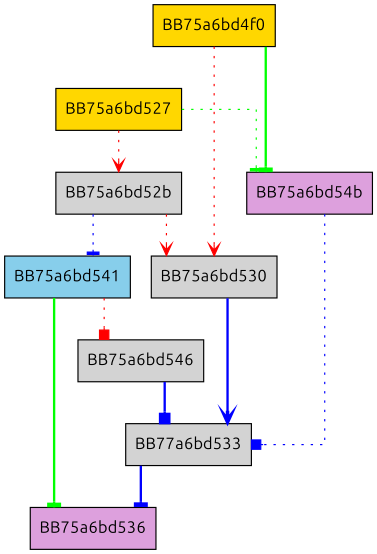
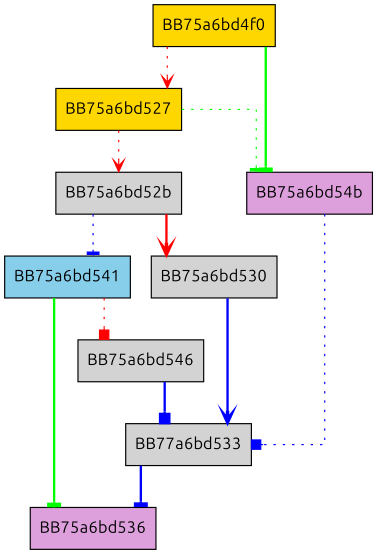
  digraph {
    fontname=Ubuntu
    splines=ortho
    node [fillcolor=lightgrey fontname=Ubuntu shape=box style=filled]
    edge [arrowhead=tee color=blue fontname=Ubuntu style=dotted]
    BB75a6bd4f0 [fillcolor=gold]
    BB75a6bd527 [fillcolor=gold]
    BB75a6bd54b [fillcolor=plum]
    BB75a6bd536 [fillcolor=plum]
    BB75a6bd52b
    n6 [label=BB77a6bd533]
    BB75a6bd541 [fillcolor=skyblue]
    BB75a6bd530
    BB75a6bd546
-   BB75a6bd4f0 -> BB75a6bd530 [arrowhead=vee color=red]
+   BB75a6bd4f0 -> BB75a6bd527 [arrowhead=vee color=red]
    BB75a6bd4f0 -> BB75a6bd54b [color=green style=bold]
    BB75a6bd527 -> BB75a6bd54b [color=green]
    BB75a6bd527 -> BB75a6bd52b [arrowhead=vee color=red]
    BB75a6bd54b -> n6 [arrowhead=box]
    BB75a6bd52b -> BB75a6bd541
-   BB75a6bd52b -> BB75a6bd530 [arrowhead=vee color=red]
+   BB75a6bd52b -> BB75a6bd530 [arrowhead=vee color=red style=bold]
    n6 -> BB75a6bd536 [style=bold]
    BB75a6bd541 -> BB75a6bd536 [color=green style=bold]
    BB75a6bd541 -> BB75a6bd546 [arrowhead=box color=red]
    BB75a6bd530 -> n6 [arrowhead=vee style=bold]
    BB75a6bd546 -> n6 [arrowhead=box style=bold]
  }
